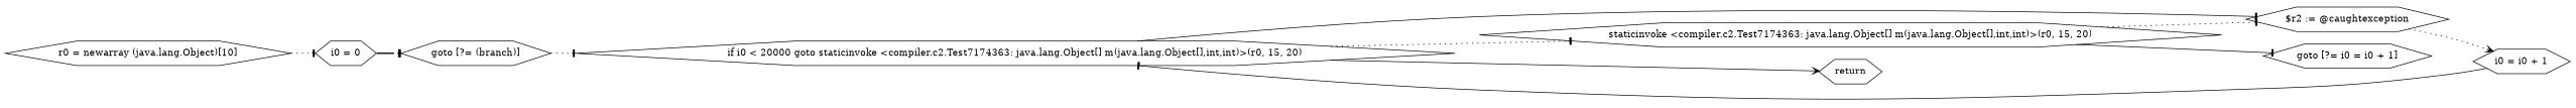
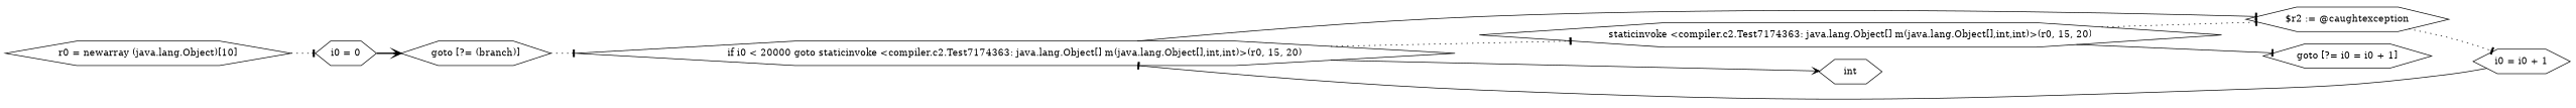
  digraph {
    rankdir=LR
    node [shape=hexagon]
    edge [arrowhead=tee style=dotted]
    "r0 = newarray (java.lang.Object)[10]"
    "i0 = 0"
    "goto [?= (branch)]"
    "if i0 < 20000 goto staticinvoke <compiler.c2.Test7174363: java.lang.Object[] m(java.lang.Object[],int,int)>(r0, 15, 20)"
    "staticinvoke <compiler.c2.Test7174363: java.lang.Object[] m(java.lang.Object[],int,int)>(r0, 15, 20)"
    "$r2 := @caughtexception"
-   return
+   return [label=int]
    "goto [?= i0 = i0 + 1]"
    "i0 = i0 + 1"
    "r0 = newarray (java.lang.Object)[10]" -> "i0 = 0"
-   "i0 = 0" -> "goto [?= (branch)]" [style=bold]
+   "i0 = 0" -> "goto [?= (branch)]" [arrowhead=vee style=bold]
    "goto [?= (branch)]" -> "if i0 < 20000 goto staticinvoke <compiler.c2.Test7174363: java.lang.Object[] m(java.lang.Object[],int,int)>(r0, 15, 20)"
    "if i0 < 20000 goto staticinvoke <compiler.c2.Test7174363: java.lang.Object[] m(java.lang.Object[],int,int)>(r0, 15, 20)" -> "staticinvoke <compiler.c2.Test7174363: java.lang.Object[] m(java.lang.Object[],int,int)>(r0, 15, 20)"
    "if i0 < 20000 goto staticinvoke <compiler.c2.Test7174363: java.lang.Object[] m(java.lang.Object[],int,int)>(r0, 15, 20)" -> "$r2 := @caughtexception" [style=solid]
    "if i0 < 20000 goto staticinvoke <compiler.c2.Test7174363: java.lang.Object[] m(java.lang.Object[],int,int)>(r0, 15, 20)" -> return [arrowhead=vee style=solid]
    "staticinvoke <compiler.c2.Test7174363: java.lang.Object[] m(java.lang.Object[],int,int)>(r0, 15, 20)" -> "$r2 := @caughtexception"
    "staticinvoke <compiler.c2.Test7174363: java.lang.Object[] m(java.lang.Object[],int,int)>(r0, 15, 20)" -> "goto [?= i0 = i0 + 1]" [style=solid]
-   "$r2 := @caughtexception" -> "i0 = i0 + 1" [arrowhead=vee]
+   "$r2 := @caughtexception" -> "i0 = i0 + 1"
    "i0 = i0 + 1" -> "if i0 < 20000 goto staticinvoke <compiler.c2.Test7174363: java.lang.Object[] m(java.lang.Object[],int,int)>(r0, 15, 20)" [style=solid]
  }
